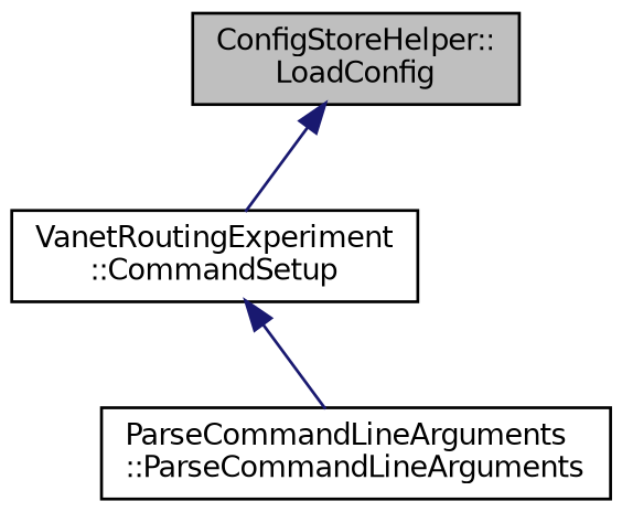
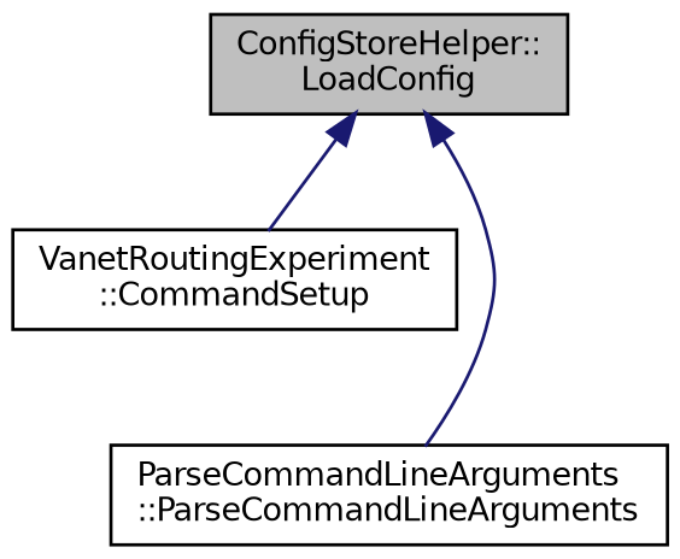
  digraph {
    rankdir=TB
    node [color=black fillcolor=white fontname=Helvetica fontsize=10 shape=record style=filled]
    edge [color=midnightblue dir=back fontname=Helvetica fontsize=10 labelfontname=Helvetica labelfontsize=10 style=solid]
    n1 [fillcolor=grey75 fontcolor=black height=0.2 label="ConfigStoreHelper::\lLoadConfig" width=0.4]
    n2 [height=0.2 label="VanetRoutingExperiment\l::CommandSetup" width=0.4]
    n3 [height=0.2 label="ParseCommandLineArguments\l::ParseCommandLineArguments" width=0.4]
    n1 -> n2
-   n2 -> n3
+   n1 -> n3
  }
